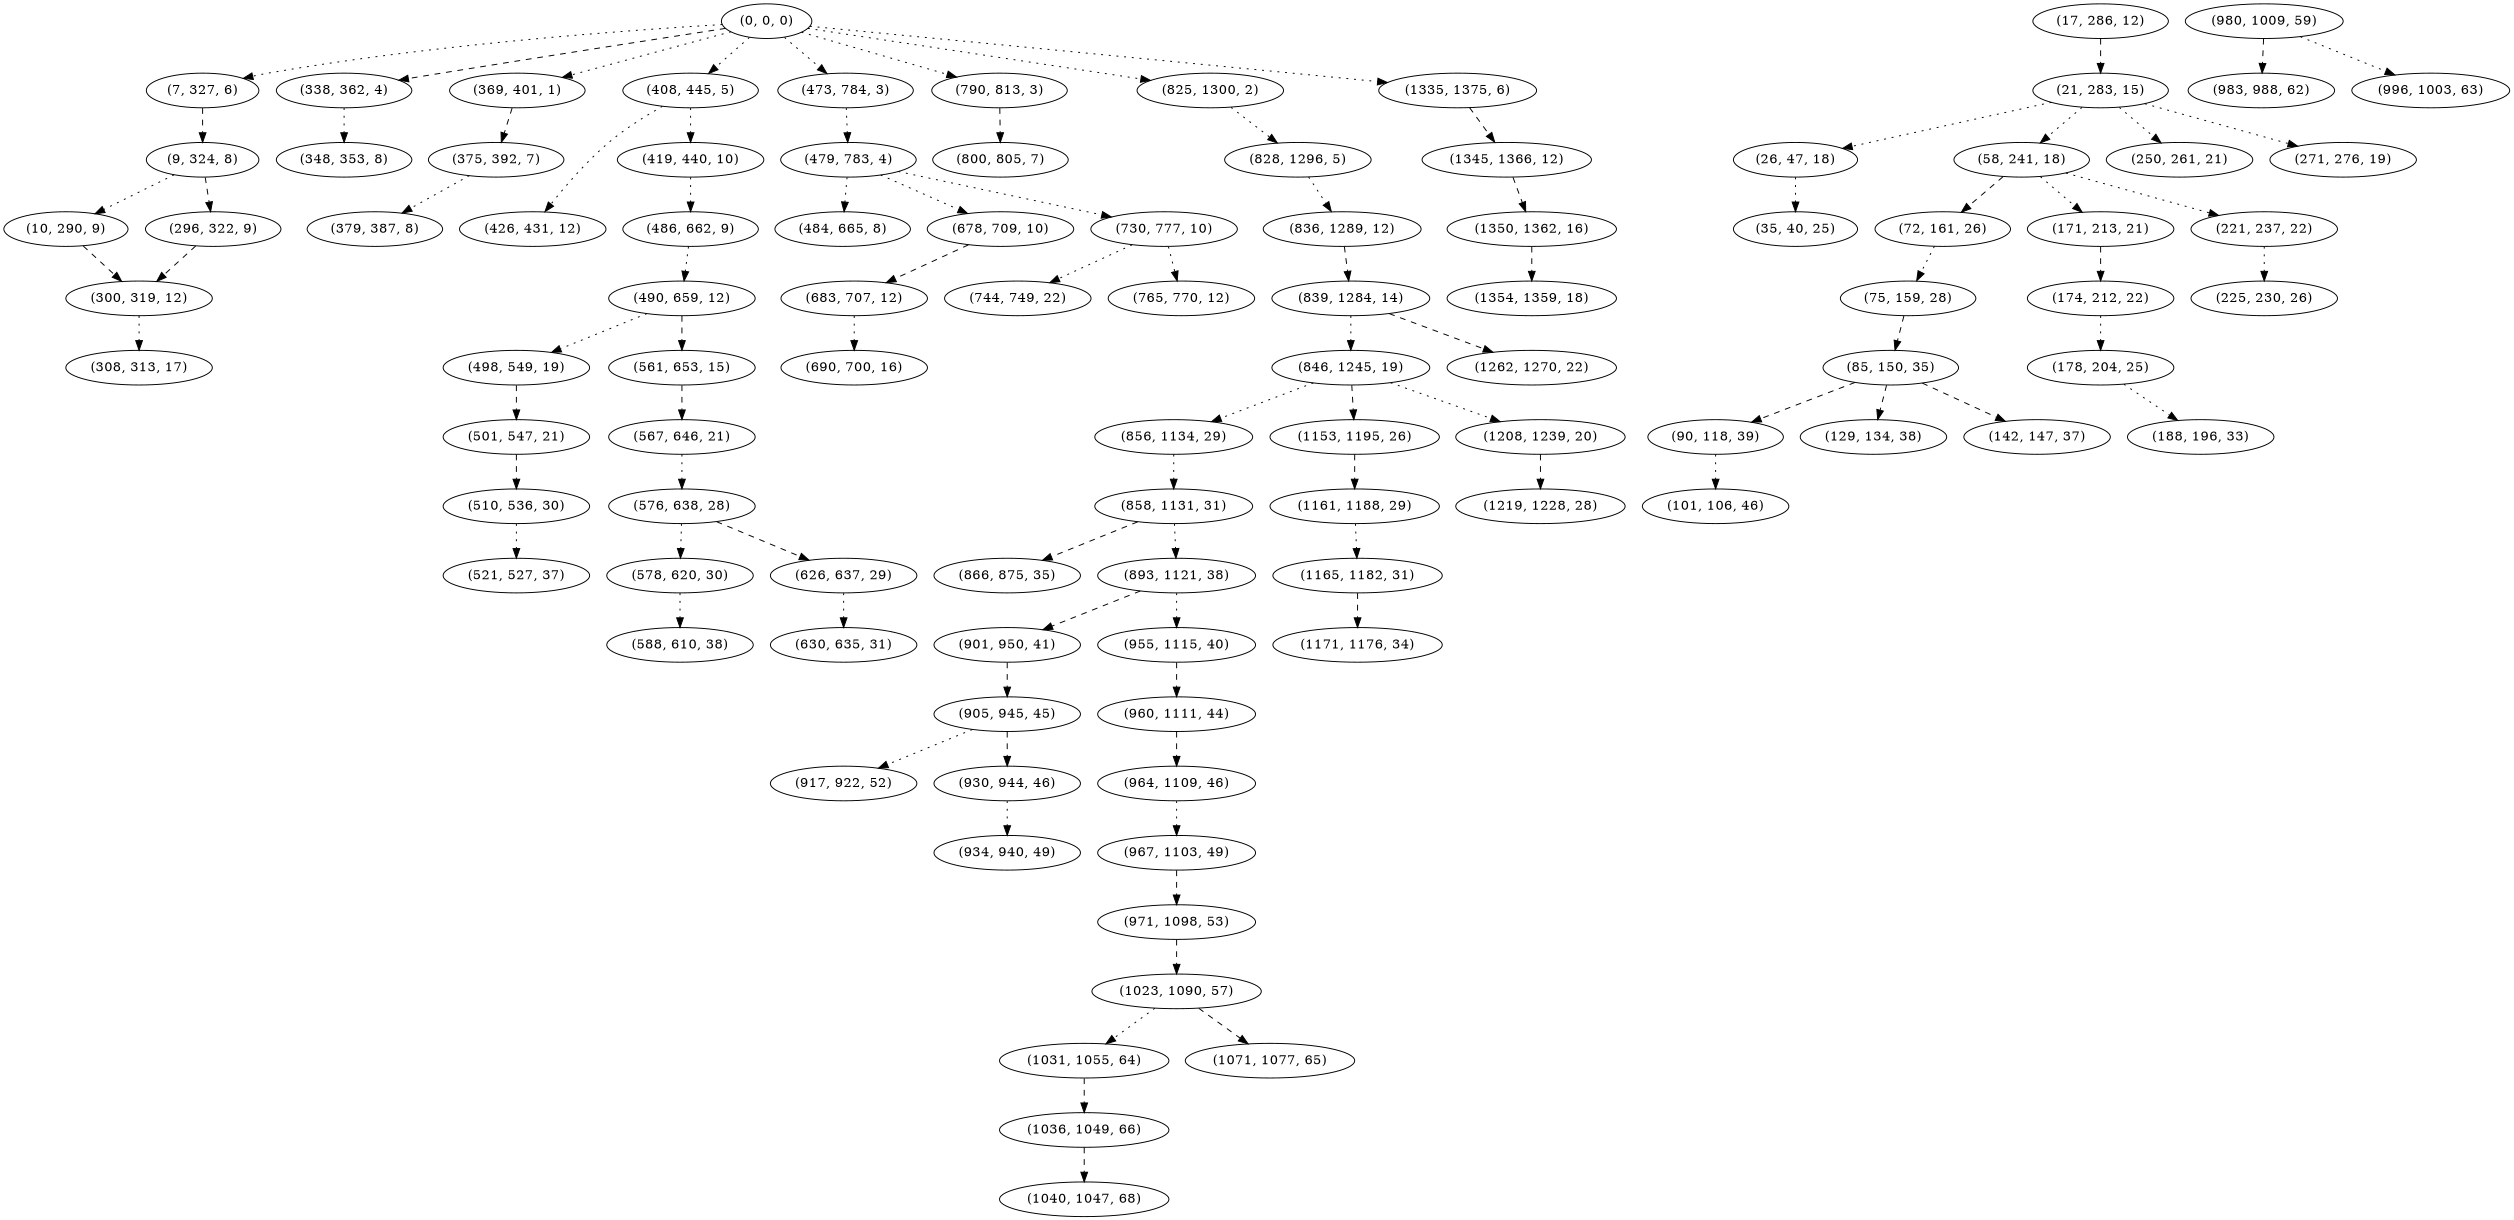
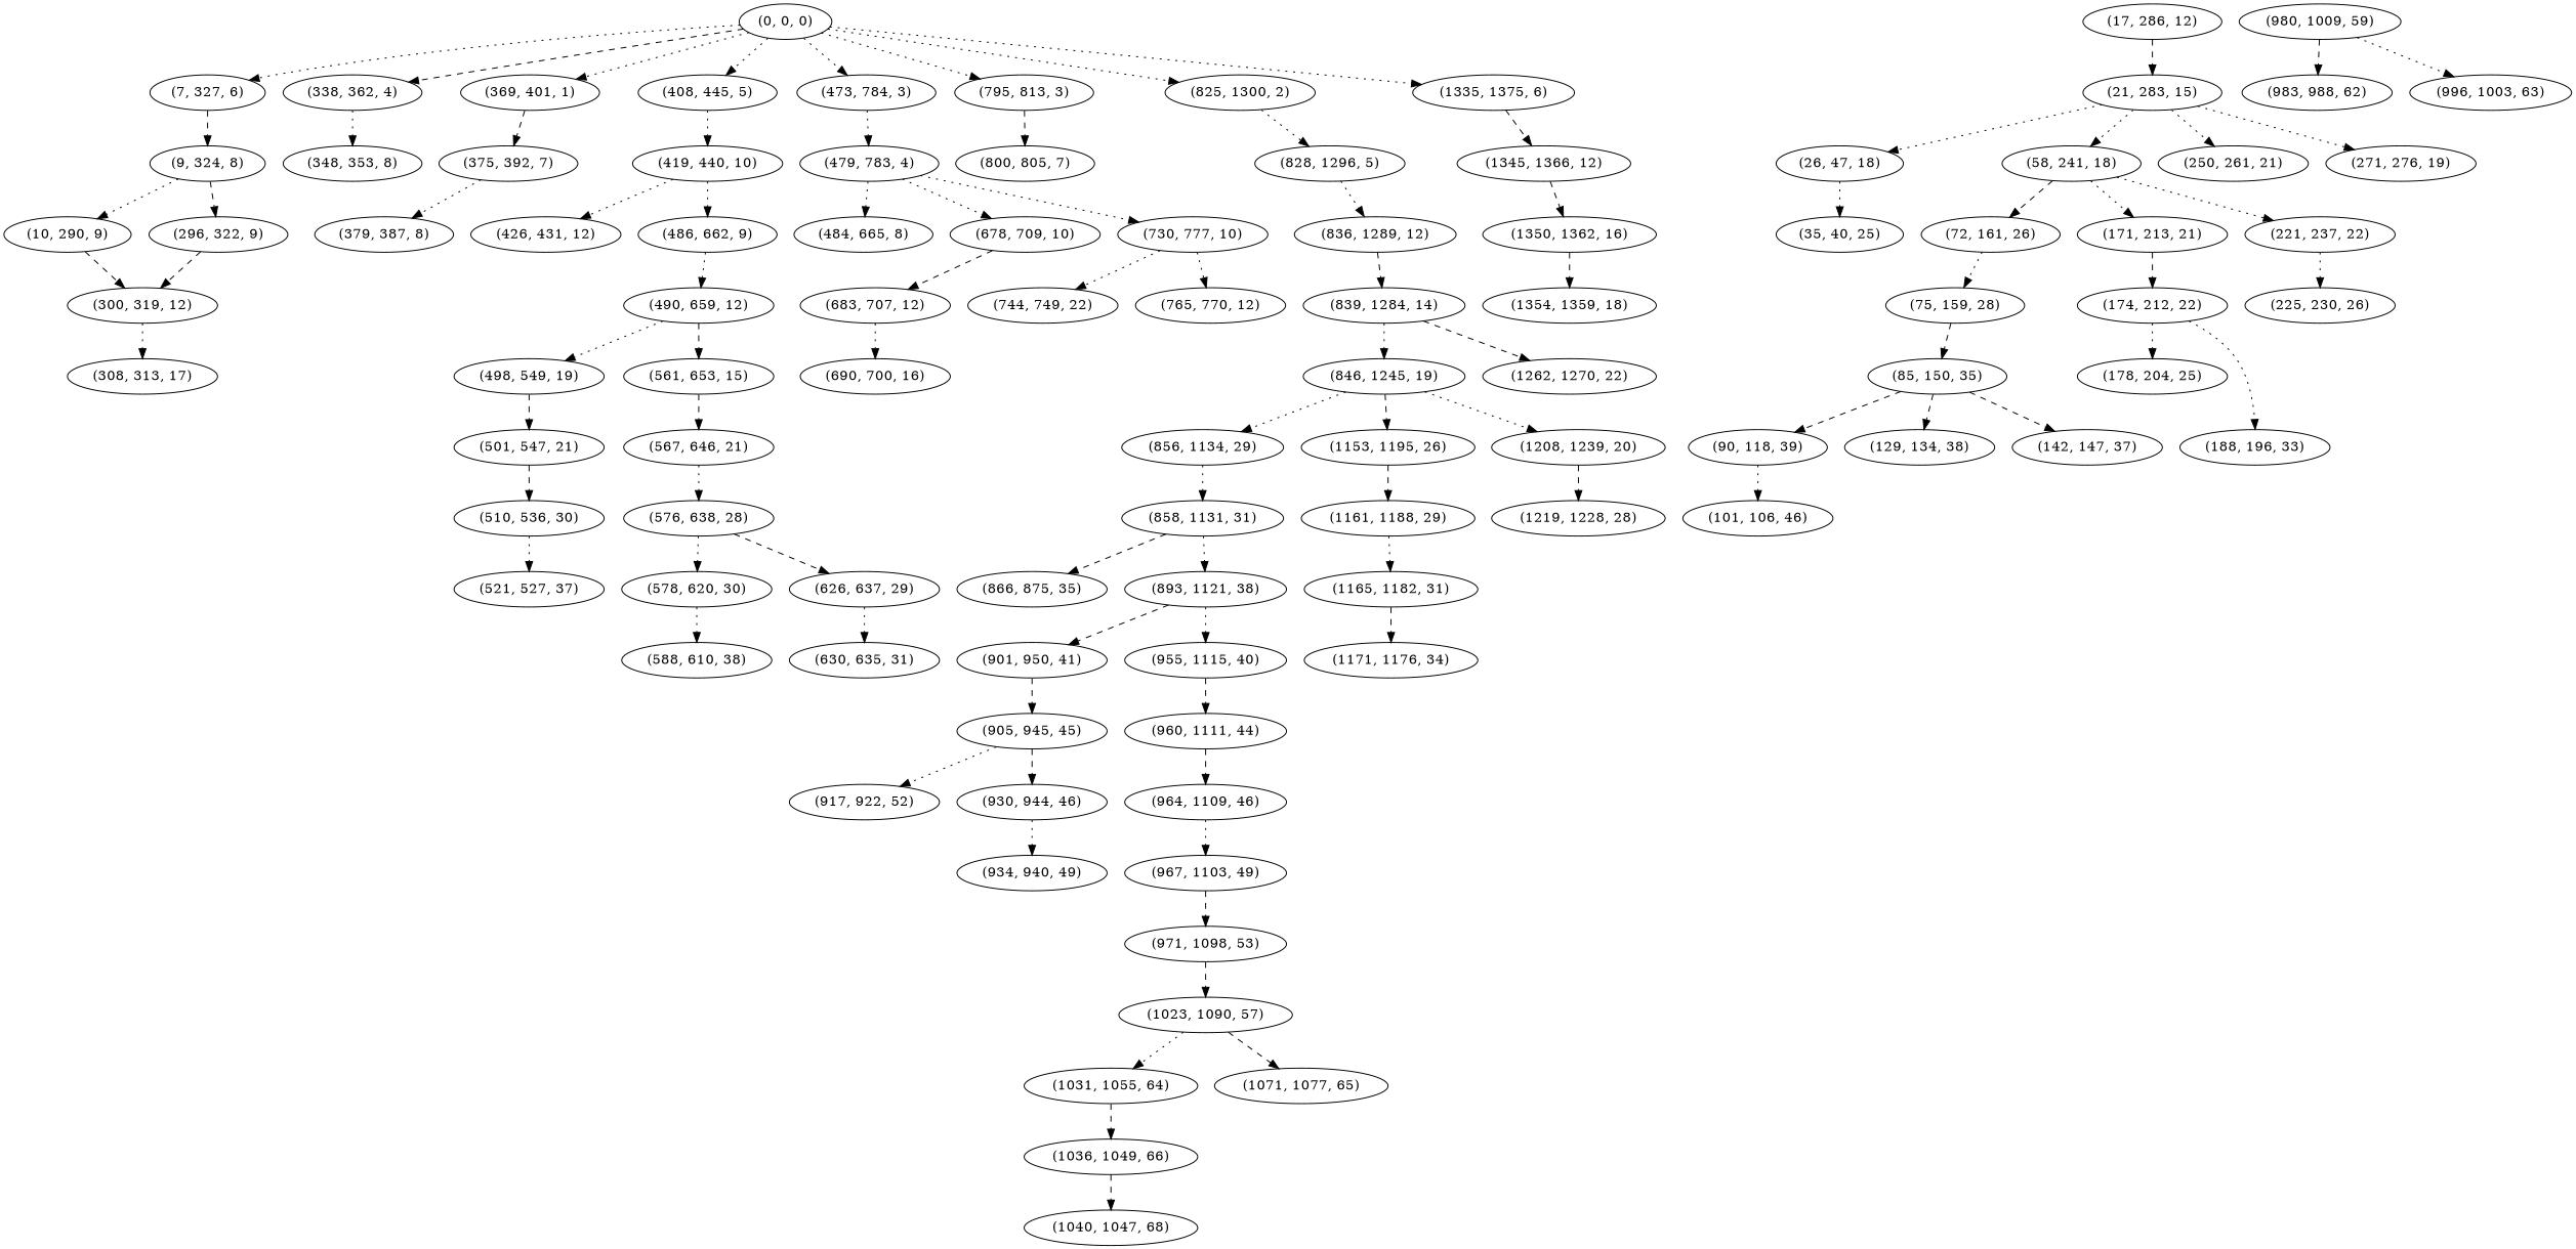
  digraph {
    edge [style=dotted]
    "(0, 0, 0)"
    "(7, 327, 6)"
    "(338, 362, 4)"
    "(369, 401, 1)"
    "(408, 445, 5)"
    "(473, 784, 3)"
-   "(790, 813, 3)"
+   "(790, 813, 3)" [label="(795, 813, 3)"]
    "(825, 1300, 2)"
    "(1335, 1375, 6)"
    "(9, 324, 8)"
    "(348, 353, 8)"
    "(375, 392, 7)"
    "(419, 440, 10)"
    "(479, 783, 4)"
    "(800, 805, 7)"
    "(828, 1296, 5)"
    "(1345, 1366, 12)"
    "(10, 290, 9)"
    "(296, 322, 9)"
    "(300, 319, 12)"
    "(17, 286, 12)"
    "(21, 283, 15)"
    "(26, 47, 18)"
    "(58, 241, 18)"
    "(250, 261, 21)"
    "(271, 276, 19)"
    "(35, 40, 25)"
    "(72, 161, 26)"
    "(171, 213, 21)"
    "(221, 237, 22)"
    "(75, 159, 28)"
    "(174, 212, 22)"
    "(225, 230, 26)"
    "(85, 150, 35)"
    "(90, 118, 39)"
    "(129, 134, 38)"
    "(142, 147, 37)"
    "(101, 106, 46)"
    "(178, 204, 25)"
    "(188, 196, 33)"
    "(308, 313, 17)"
    "(379, 387, 8)"
    "(426, 431, 12)"
    "(486, 662, 9)"
    "(484, 665, 8)"
    "(678, 709, 10)"
    "(730, 777, 10)"
    "(683, 707, 12)"
    "(744, 749, 22)"
    "(765, 770, 12)"
    "(490, 659, 12)"
    "(498, 549, 19)"
    "(561, 653, 15)"
    "(501, 547, 21)"
    "(567, 646, 21)"
    "(510, 536, 30)"
    "(521, 527, 37)"
    "(576, 638, 28)"
    "(578, 620, 30)"
    "(626, 637, 29)"
    "(588, 610, 38)"
    "(630, 635, 31)"
    "(690, 700, 16)"
    "(836, 1289, 12)"
    "(839, 1284, 14)"
    "(846, 1245, 19)"
    "(1262, 1270, 22)"
    "(856, 1134, 29)"
    "(1153, 1195, 26)"
    "(1208, 1239, 20)"
    "(858, 1131, 31)"
    "(1161, 1188, 29)"
    "(1219, 1228, 28)"
    "(866, 875, 35)"
    "(893, 1121, 38)"
    "(901, 950, 41)"
    "(955, 1115, 40)"
    "(905, 945, 45)"
    "(960, 1111, 44)"
    "(917, 922, 52)"
    "(930, 944, 46)"
    "(934, 940, 49)"
    "(964, 1109, 46)"
    "(967, 1103, 49)"
    "(971, 1098, 53)"
    "(1023, 1090, 57)"
    "(980, 1009, 59)"
    "(983, 988, 62)"
    "(996, 1003, 63)"
    "(1031, 1055, 64)"
    "(1071, 1077, 65)"
    "(1036, 1049, 66)"
    "(1040, 1047, 68)"
    "(1165, 1182, 31)"
    "(1171, 1176, 34)"
    "(1350, 1362, 16)"
    "(1354, 1359, 18)"
    "(0, 0, 0)" -> "(7, 327, 6)"
    "(0, 0, 0)" -> "(338, 362, 4)" [style=dashed]
    "(0, 0, 0)" -> "(369, 401, 1)"
    "(0, 0, 0)" -> "(408, 445, 5)"
    "(0, 0, 0)" -> "(473, 784, 3)"
    "(0, 0, 0)" -> "(790, 813, 3)"
    "(0, 0, 0)" -> "(825, 1300, 2)"
    "(0, 0, 0)" -> "(1335, 1375, 6)"
    "(7, 327, 6)" -> "(9, 324, 8)" [style=dashed]
    "(338, 362, 4)" -> "(348, 353, 8)"
    "(369, 401, 1)" -> "(375, 392, 7)" [style=dashed]
    "(408, 445, 5)" -> "(419, 440, 10)"
    "(473, 784, 3)" -> "(479, 783, 4)"
    "(790, 813, 3)" -> "(800, 805, 7)" [style=dashed]
    "(825, 1300, 2)" -> "(828, 1296, 5)"
    "(1335, 1375, 6)" -> "(1345, 1366, 12)" [style=dashed]
    "(9, 324, 8)" -> "(10, 290, 9)"
    "(9, 324, 8)" -> "(296, 322, 9)" [style=dashed]
    "(375, 392, 7)" -> "(379, 387, 8)"
-   "(408, 445, 5)" -> "(426, 431, 12)"
+   "(419, 440, 10)" -> "(426, 431, 12)"
    "(419, 440, 10)" -> "(486, 662, 9)"
    "(479, 783, 4)" -> "(484, 665, 8)"
    "(479, 783, 4)" -> "(678, 709, 10)"
    "(479, 783, 4)" -> "(730, 777, 10)"
    "(828, 1296, 5)" -> "(836, 1289, 12)"
    "(1345, 1366, 12)" -> "(1350, 1362, 16)" [style=dashed]
    "(10, 290, 9)" -> "(300, 319, 12)" [style=dashed]
    "(296, 322, 9)" -> "(300, 319, 12)" [style=dashed]
    "(300, 319, 12)" -> "(308, 313, 17)"
    "(17, 286, 12)" -> "(21, 283, 15)" [style=dashed]
    "(21, 283, 15)" -> "(26, 47, 18)"
    "(21, 283, 15)" -> "(58, 241, 18)"
    "(21, 283, 15)" -> "(250, 261, 21)"
    "(21, 283, 15)" -> "(271, 276, 19)"
    "(26, 47, 18)" -> "(35, 40, 25)"
    "(58, 241, 18)" -> "(72, 161, 26)" [style=dashed]
    "(58, 241, 18)" -> "(171, 213, 21)"
    "(58, 241, 18)" -> "(221, 237, 22)"
    "(72, 161, 26)" -> "(75, 159, 28)"
    "(171, 213, 21)" -> "(174, 212, 22)" [style=dashed]
    "(221, 237, 22)" -> "(225, 230, 26)"
    "(75, 159, 28)" -> "(85, 150, 35)" [style=dashed]
    "(174, 212, 22)" -> "(178, 204, 25)"
    "(85, 150, 35)" -> "(90, 118, 39)" [style=dashed]
    "(85, 150, 35)" -> "(129, 134, 38)" [style=dashed]
    "(85, 150, 35)" -> "(142, 147, 37)" [style=dashed]
    "(90, 118, 39)" -> "(101, 106, 46)"
-   "(178, 204, 25)" -> "(188, 196, 33)"
+   "(174, 212, 22)" -> "(188, 196, 33)"
    "(486, 662, 9)" -> "(490, 659, 12)"
    "(678, 709, 10)" -> "(683, 707, 12)" [style=dashed]
    "(730, 777, 10)" -> "(744, 749, 22)"
    "(730, 777, 10)" -> "(765, 770, 12)"
    "(683, 707, 12)" -> "(690, 700, 16)"
    "(490, 659, 12)" -> "(498, 549, 19)"
    "(490, 659, 12)" -> "(561, 653, 15)" [style=dashed]
    "(498, 549, 19)" -> "(501, 547, 21)" [style=dashed]
    "(561, 653, 15)" -> "(567, 646, 21)" [style=dashed]
    "(501, 547, 21)" -> "(510, 536, 30)" [style=dashed]
    "(567, 646, 21)" -> "(576, 638, 28)"
    "(510, 536, 30)" -> "(521, 527, 37)"
    "(576, 638, 28)" -> "(578, 620, 30)"
    "(576, 638, 28)" -> "(626, 637, 29)" [style=dashed]
    "(578, 620, 30)" -> "(588, 610, 38)"
    "(626, 637, 29)" -> "(630, 635, 31)"
    "(836, 1289, 12)" -> "(839, 1284, 14)" [style=dashed]
    "(839, 1284, 14)" -> "(846, 1245, 19)"
    "(839, 1284, 14)" -> "(1262, 1270, 22)" [style=dashed]
    "(846, 1245, 19)" -> "(856, 1134, 29)"
    "(846, 1245, 19)" -> "(1153, 1195, 26)" [style=dashed]
    "(846, 1245, 19)" -> "(1208, 1239, 20)"
    "(856, 1134, 29)" -> "(858, 1131, 31)"
    "(1153, 1195, 26)" -> "(1161, 1188, 29)" [style=dashed]
    "(1208, 1239, 20)" -> "(1219, 1228, 28)" [style=dashed]
    "(858, 1131, 31)" -> "(866, 875, 35)" [style=dashed]
    "(858, 1131, 31)" -> "(893, 1121, 38)"
    "(1161, 1188, 29)" -> "(1165, 1182, 31)"
    "(893, 1121, 38)" -> "(901, 950, 41)" [style=dashed]
    "(893, 1121, 38)" -> "(955, 1115, 40)"
    "(901, 950, 41)" -> "(905, 945, 45)" [style=dashed]
    "(955, 1115, 40)" -> "(960, 1111, 44)" [style=dashed]
    "(905, 945, 45)" -> "(917, 922, 52)"
    "(905, 945, 45)" -> "(930, 944, 46)" [style=dashed]
    "(960, 1111, 44)" -> "(964, 1109, 46)" [style=dashed]
    "(930, 944, 46)" -> "(934, 940, 49)"
    "(964, 1109, 46)" -> "(967, 1103, 49)"
    "(967, 1103, 49)" -> "(971, 1098, 53)" [style=dashed]
    "(971, 1098, 53)" -> "(1023, 1090, 57)" [style=dashed]
    "(1023, 1090, 57)" -> "(1031, 1055, 64)"
    "(1023, 1090, 57)" -> "(1071, 1077, 65)" [style=dashed]
    "(980, 1009, 59)" -> "(983, 988, 62)" [style=dashed]
    "(980, 1009, 59)" -> "(996, 1003, 63)"
    "(1031, 1055, 64)" -> "(1036, 1049, 66)" [style=dashed]
    "(1036, 1049, 66)" -> "(1040, 1047, 68)" [style=dashed]
    "(1165, 1182, 31)" -> "(1171, 1176, 34)" [style=dashed]
    "(1350, 1362, 16)" -> "(1354, 1359, 18)" [style=dashed]
  }
